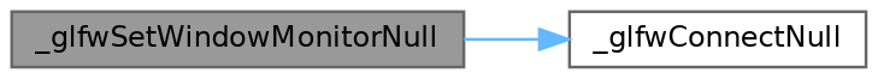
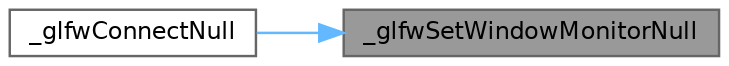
  digraph {
    rankdir=RL
    node [fontname=Helvetica fontsize=10 shape=box style=filled]
    n1 [color=gray40 fillcolor=grey60 fontcolor=black height=0.2 label=_glfwSetWindowMonitorNull width=0.4]
    n2 [color=grey40 fillcolor=white height=0.2 label=_glfwConnectNull width=0.4]
-   n2 -> n1 [color=steelblue1 dir=back fontname=Helvetica fontsize=10 labelfontname=Helvetica labelfontsize=10 style=solid]
+   n1 -> n2 [color=steelblue1 dir=back fontname=Helvetica fontsize=10 labelfontname=Helvetica labelfontsize=10 style=solid]
  }
